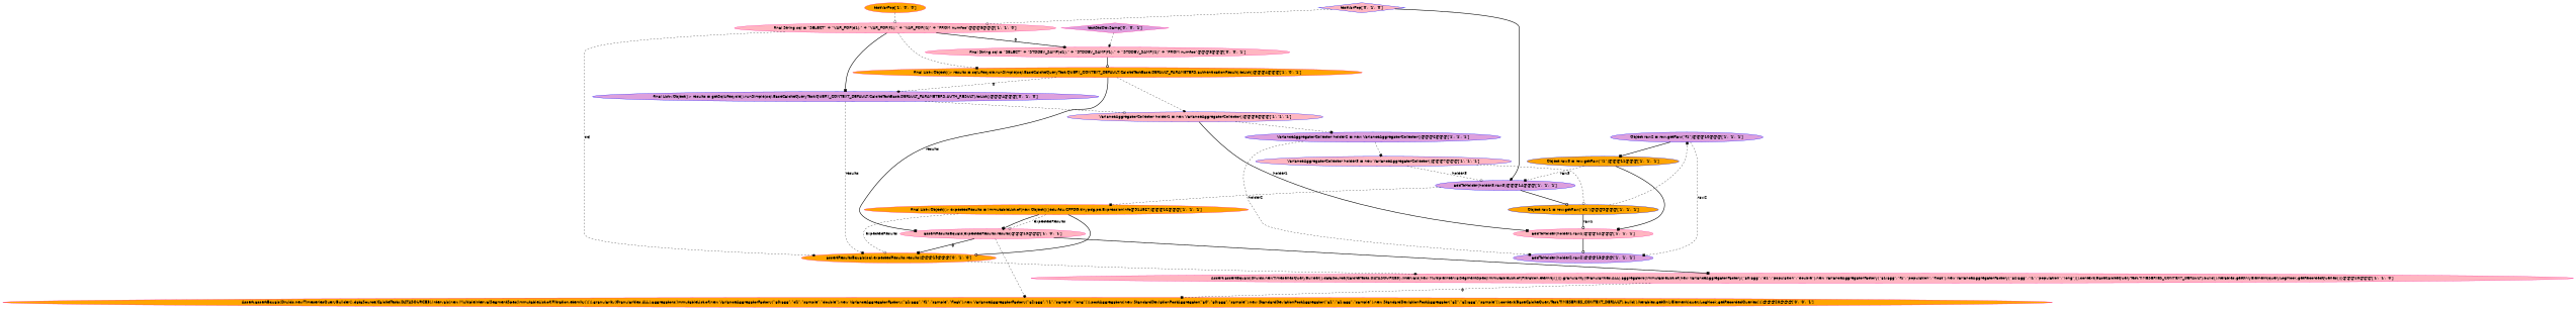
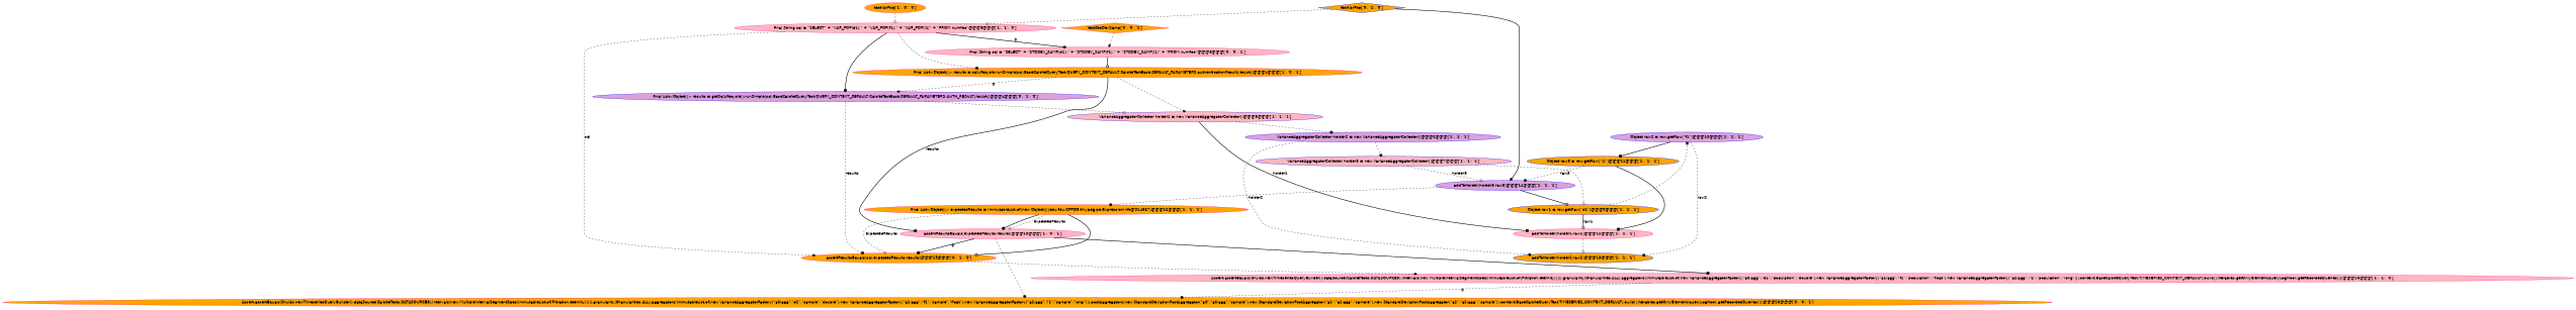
  digraph {
    fontname="DejaVu Sans"
    node [color=deeppink fillcolor=orange fontname="DejaVu Sans" shape=ellipse style=filled]
    edge [arrowhead=box fontname="DejaVu Sans" style=dashed]
    n1 [color=blue fillcolor=plum label="Object raw2 = row.getRaw(\"f1\")@@@10@@@['1', '1', '1']"]
-   n2 [color=blue fillcolor=plum label="addToHolder(holder2,raw2)@@@13@@@['1', '1', '1']"]
+   n2 [color=blue label="addToHolder(holder2,raw2)@@@13@@@['1', '1', '1']"]
    n3 [color=blue label="Object raw3 = row.getRaw(\"l1\")@@@11@@@['1', '1', '1']"]
    n4 [color=blue fillcolor=plum label="addToHolder(holder3,raw3)@@@14@@@['1', '1', '1']"]
    n5 [fillcolor=lightpink label="addToHolder(holder1,raw1)@@@12@@@['1', '1', '1']"]
    n6 [label="assertResultsEquals(sql,expectedResults,results)@@@19@@@['0', '1', '0']"]
    n7 [fillcolor=lightpink label="Assert.assertEquals(Druids.newTimeseriesQueryBuilder().dataSource(CalciteTests.DATASOURCE3).intervals(new MultipleIntervalSegmentSpec(ImmutableList.of(Filtration.eternity()))).granularity(Granularities.ALL).aggregators(ImmutableList.of(new VarianceAggregatorFactory(\"a0:agg\",\"d1\",\"population\",\"double\"),new VarianceAggregatorFactory(\"a1:agg\",\"f1\",\"population\",\"float\"),new VarianceAggregatorFactory(\"a2:agg\",\"l1\",\"population\",\"long\"))).context(BaseCalciteQueryTest.TIMESERIES_CONTEXT_DEFAULT).build(),Iterables.getOnlyElement(queryLogHook.getRecordedQueries()))@@@20@@@['1', '1', '0']"]
    n8 [label="Assert.assertEquals(Druids.newTimeseriesQueryBuilder().dataSource(CalciteTests.DATASOURCE3).intervals(new MultipleIntervalSegmentSpec(ImmutableList.of(Filtration.eternity()))).granularity(Granularities.ALL).aggregators(ImmutableList.of(new VarianceAggregatorFactory(\"a0:agg\",\"d1\",\"sample\",\"double\"),new VarianceAggregatorFactory(\"a1:agg\",\"f1\",\"sample\",\"float\"),new VarianceAggregatorFactory(\"a2:agg\",\"l1\",\"sample\",\"long\"))).postAggregators(new StandardDeviationPostAggregator(\"a0\",\"a0:agg\",\"sample\"),new StandardDeviationPostAggregator(\"a1\",\"a1:agg\",\"sample\"),new StandardDeviationPostAggregator(\"a2\",\"a2:agg\",\"sample\")).context(BaseCalciteQueryTest.TIMESERIES_CONTEXT_DEFAULT).build(),Iterables.getOnlyElement(queryLogHook.getRecordedQueries()))@@@20@@@['0', '0', '1']"]
    n9 [color=blue fillcolor=plum label="VarianceAggregatorCollector holder2 = new VarianceAggregatorCollector()@@@6@@@['1', '1', '1']"]
    n10 [color=blue fillcolor=lightpink label="VarianceAggregatorCollector holder3 = new VarianceAggregatorCollector()@@@7@@@['1', '1', '1']"]
    n11 [color=blue label="Object raw1 = row.getRaw(\"d1\")@@@9@@@['1', '1', '1']"]
    n12 [label="final List<Object((> expectedResults = ImmutableList.of(new Object((((edu.fdu.CPPDG.tinypdg.pe.ExpressionInfo@914867)@@@16@@@['1', '1', '1']"]
    n13 [fillcolor=lightpink label="assertResultsEquals(expectedResults,results)@@@19@@@['1', '0', '1']"]
-   n14 [fillcolor=plum label="testStdDevSamp['0', '0', '1']" shape=diamond]
+   n14 [label="testStdDevSamp['0', '0', '1']" shape=diamond]
    n15 [fillcolor=lightpink label="final String sql = \"SELECT\" + \"STDDEV_SAMP(d1),\" + \"STDDEV_SAMP(f1),\" + \"STDDEV_SAMP(l1)\" + \"FROM numfoo\"@@@3@@@['0', '0', '1']"]
    n16 [label="final List<Object((> results = sqlLifecycle.runSimple(sql,BaseCalciteQueryTest.QUERY_CONTEXT_DEFAULT,CalciteTestBase.DEFAULT_PARAMETERS,authenticationResult).toList()@@@4@@@['1', '0', '1']"]
-   n17 [color=blue fillcolor=lightpink label="testVarPop['0', '1', '0']" shape=diamond]
+   n17 [color=blue label="testVarPop['0', '1', '0']" shape=diamond]
    n18 [fillcolor=lightpink label="final String sql = \"SELECT\" + \"VAR_POP(d1),\" + \"VAR_POP(f1),\" + \"VAR_POP(l1)\" + \"FROM numfoo\"@@@3@@@['1', '1', '0']"]
    n19 [color=blue fillcolor=plum label="final List<Object((> results = getSqlLifecycle().runSimple(sql,BaseCalciteQueryTest.QUERY_CONTEXT_DEFAULT,CalciteTestBase.DEFAULT_PARAMETERS,AUTH_RESULT).toList()@@@4@@@['0', '1', '0']"]
    n20 [label="testVarPop['1', '0', '0']"]
    n21 [color=blue fillcolor=lightpink label="VarianceAggregatorCollector holder1 = new VarianceAggregatorCollector()@@@5@@@['1', '1', '1']"]
    n1 -> n2 [label=raw2]
    n1 -> n3 [style=bold]
    n3 -> n4 [label=raw3]
    n3 -> n5 [style=bold]
    n4 -> n11 [arrowhead=odot style=bold]
    n4 -> n12
-   n5 -> n2 [arrowhead=odot style=bold]
+   n5 -> n2 [arrowhead=odot]
    n6 -> n7 [arrowhead=diamond]
    n7 -> n8 [label=0]
    n9 -> n2 [label=holder2]
    n9 -> n10
    n10 -> n4 [arrowhead=odot label=holder3]
    n10 -> n11 [arrowhead=odot]
    n11 -> n1
    n11 -> n5 [arrowhead=odot label=raw1 style=bold]
    n12 -> n6 [arrowhead=odot style=bold]
    n12 -> n6 [arrowhead=odot label=expectedResults]
    n12 -> n13 [arrowhead=odot label=expectedResults]
    n12 -> n13 [style=bold]
    n13 -> n6 [label=0 style=bold]
    n13 -> n7 [style=bold]
    n13 -> n8
    n14 -> n15 [arrowhead=diamond]
    n15 -> n16 [arrowhead=odot style=bold]
    n16 -> n13 [label=results style=bold]
    n16 -> n19 [arrowhead=diamond label=0]
    n16 -> n21 [arrowhead=diamond]
    n17 -> n4 [arrowhead=diamond style=bold]
    n17 -> n18 [arrowhead=odot]
    n18 -> n6 [arrowhead=diamond label=sql]
    n18 -> n15 [arrowhead=diamond label=0 style=bold]
    n18 -> n16
    n18 -> n19 [style=bold]
    n19 -> n6 [label=results]
    n19 -> n21 [arrowhead=odot]
    n20 -> n18 [arrowhead=odot]
    n21 -> n5 [label=holder1 style=bold]
    n21 -> n9
  }
